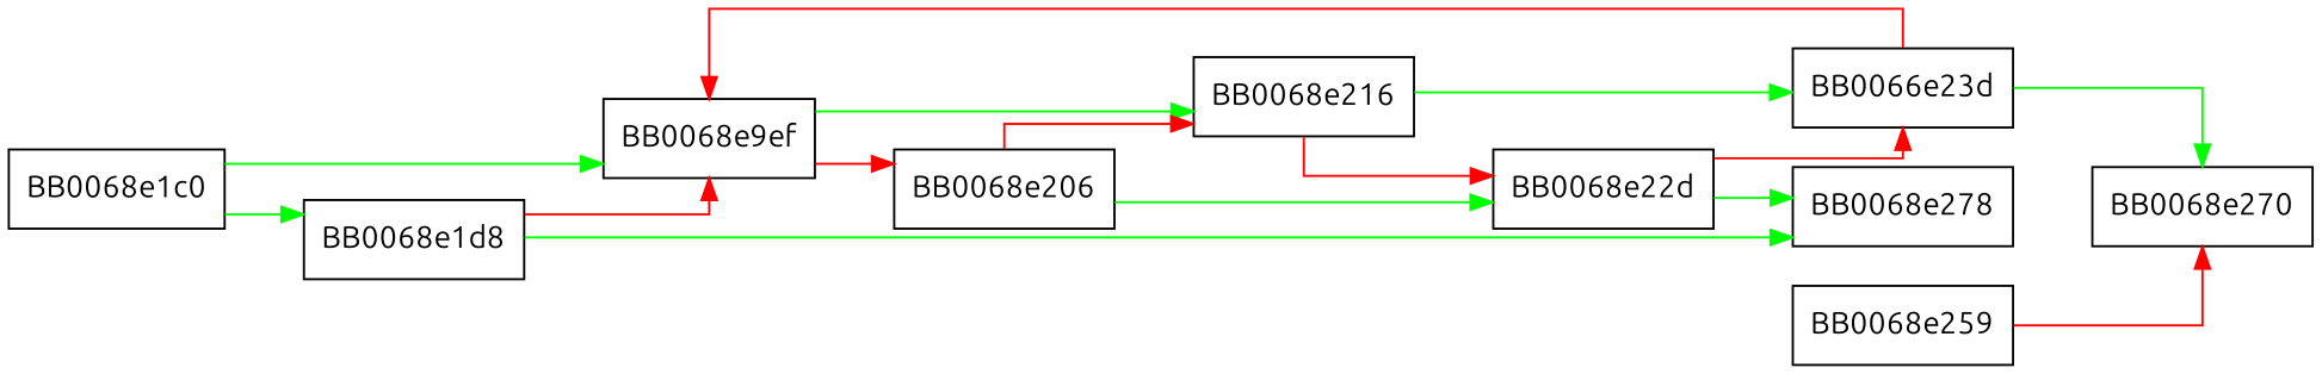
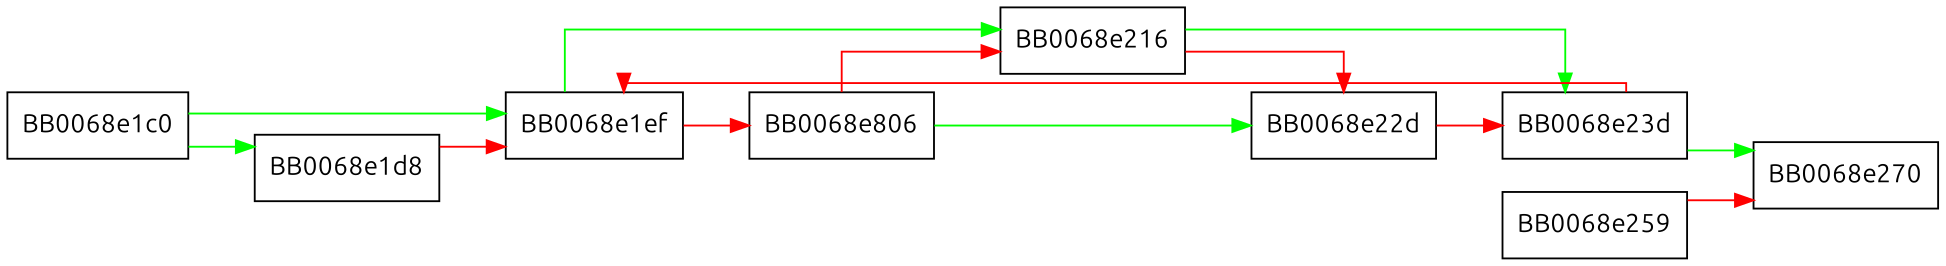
  digraph {
    fontname=Ubuntu
    rankdir=LR
    splines=ortho
    node [fontname=Ubuntu shape=box]
    edge [color=green fontname=Ubuntu]
    BB0068e1c0
-   BB0068e1ef [label=BB0068e9ef]
+   BB0068e1ef
    BB0068e1d8
    BB0068e216
-   BB0068e206
-   BB0068e278
-   BB0068e23d [label=BB0066e23d]
+   BB0068e206 [label=BB0068e806]
+   BB0068e23d
    BB0068e22d
    BB0068e270
    BB0068e259
    BB0068e1c0 -> BB0068e1ef
    BB0068e1c0 -> BB0068e1d8
    BB0068e1ef -> BB0068e216
    BB0068e1ef -> BB0068e206 [color=red]
    BB0068e1d8 -> BB0068e1ef [color=red]
-   BB0068e1d8 -> BB0068e278
    BB0068e216 -> BB0068e23d
    BB0068e216 -> BB0068e22d [color=red]
    BB0068e206 -> BB0068e216 [color=red]
    BB0068e206 -> BB0068e22d
    BB0068e23d -> BB0068e1ef [color=red]
    BB0068e23d -> BB0068e270
-   BB0068e22d -> BB0068e278
    BB0068e22d -> BB0068e23d [color=red]
    BB0068e259 -> BB0068e270 [color=red]
  }
